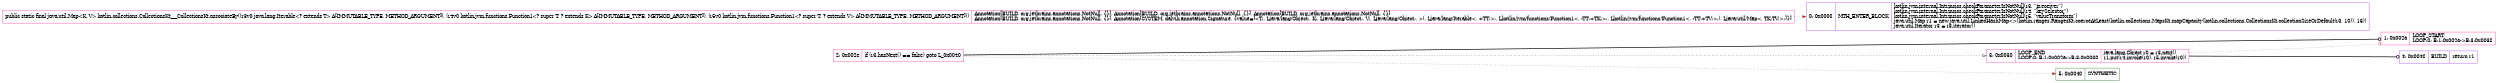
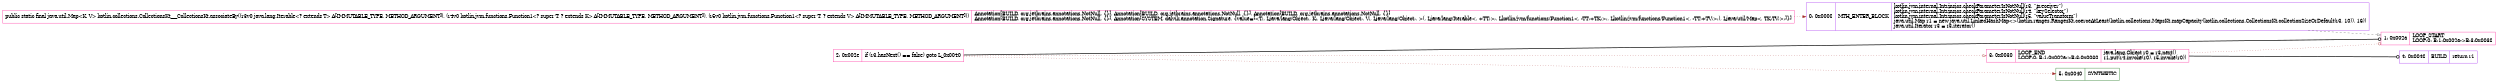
  digraph {
    rankdir=LR
    node [color=deeppink shape=record]
    edge [arrowhead=odot color=brown style=dotted]
    n1 [color=purple label="{0\:\ 0x0000|MTH_ENTER_BLOCK\l|kotlin.jvm.internal.Intrinsics.checkParameterIsNotNull(r3, \"$receiver\")\lkotlin.jvm.internal.Intrinsics.checkParameterIsNotNull(r4, \"keySelector\")\lkotlin.jvm.internal.Intrinsics.checkParameterIsNotNull(r5, \"valueTransform\")\ljava.util.Map r1 = new java.util.LinkedHashMap\<\>(kotlin.ranges.RangesKt.coerceAtLeast(kotlin.collections.MapsKt.mapCapacity(kotlin.collections.CollectionsKt.collectionSizeOrDefault(r3, 10)), 16))\ljava.util.Iterator r3 = r3.iterator()\l}"]
    n2 [label="{1\:\ 0x002a|LOOP_START\lLOOP:0: B:1:0x002a\-\>B:3:0x0030\l}"]
    n3 [label="{2\:\ 0x002e|if (r3.hasNext() == false) goto L_0x0040\l}"]
    n4 [label="{3\:\ 0x0030|LOOP_END\lLOOP:0: B:1:0x002a\-\>B:3:0x0030\l|java.lang.Object r0 = r3.next()\lr1.put(r4.invoke(r0), r5.invoke(r0))\l}"]
    n5 [color=darkgreen label="{5\:\ 0x0040|SYNTHETIC\l}"]
    n6 [color=purple label="{4\:\ 0x0040|BUILD\l|return r1\l}"]
    n7 [label="{public static final java.util.Map\<K, V\> kotlin.collections.CollectionsKt___CollectionsKt.associateBy((r3v0 java.lang.Iterable\<? extends T\> A[IMMUTABLE_TYPE, METHOD_ARGUMENT]), (r4v0 kotlin.jvm.functions.Function1\<? super T, ? extends K\> A[IMMUTABLE_TYPE, METHOD_ARGUMENT]), (r5v0 kotlin.jvm.functions.Function1\<? super T, ? extends V\> A[IMMUTABLE_TYPE, METHOD_ARGUMENT]))  | Annotation[BUILD, org.jetbrains.annotations.NotNull, \{\}], Annotation[BUILD, org.jetbrains.annotations.NotNull, \{\}], Annotation[BUILD, org.jetbrains.annotations.NotNull, \{\}]\lAnnotation[BUILD, org.jetbrains.annotations.NotNull, \{\}], Annotation[SYSTEM, dalvik.annotation.Signature, \{value=[\<T:, Ljava\/lang\/Object;, K:, Ljava\/lang\/Object;, V:, Ljava\/lang\/Object;, \>(, Ljava\/lang\/Iterable\<, +TT;\>;, Lkotlin\/jvm\/functions\/Function1\<, \-TT;+TK;\>;, Lkotlin\/jvm\/functions\/Function1\<, \-TT;+TV;\>;), Ljava\/util\/Map\<, TK;TV;\>;]\}]\l}"]
+   n1 -> n2 [arrowhead=onormal color=gray40 style=dashed]
    n3 -> n2 [color=black style=bold]
-   n3 -> n4 [arrowhead=onormal color=black]
+   n3 -> n4 [arrowhead=onormal]
    n3 -> n5 [arrowhead=normal]
    n4 -> n2
    n4 -> n6 [color=black style=bold]
    n7 -> n1 [arrowhead=normal]
  }
